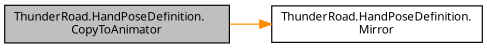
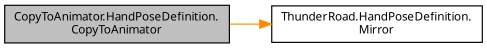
  digraph {
    rankdir=LR
    fontname="Noto Sans"
    node [color=black fontname="Noto Sans" fontsize=10 shape=record style=filled]
-   n1 [fillcolor=grey75 fontcolor=black height=0.2 label="ThunderRoad.HandPoseDefinition.\lCopyToAnimator" width=0.4]
+   n1 [fillcolor=grey75 fontcolor=black height=0.2 label="CopyToAnimator.HandPoseDefinition.\lCopyToAnimator" width=0.4]
    n2 [fillcolor=white height=0.2 label="ThunderRoad.HandPoseDefinition.\lMirror" width=0.4]
    n1 -> n2 [color=darkorange fontname="Noto Sans" fontsize=10 labelfontname=Helvetica labelfontsize=10 style=solid]
  }
